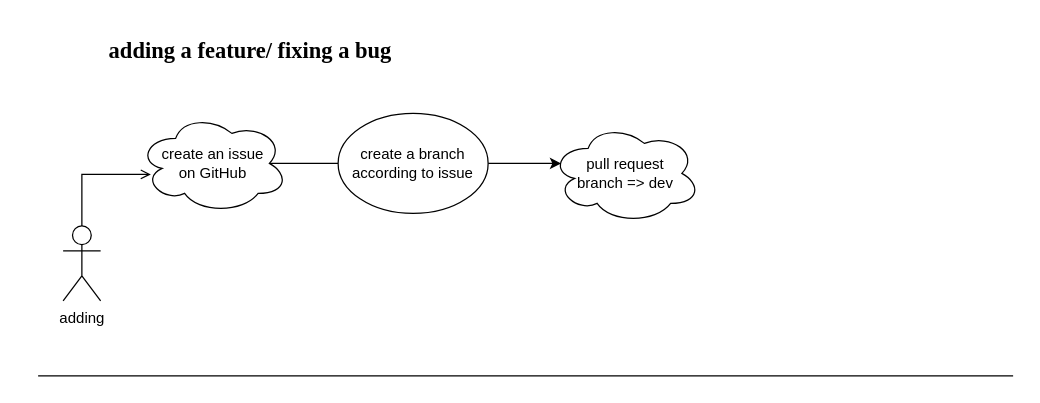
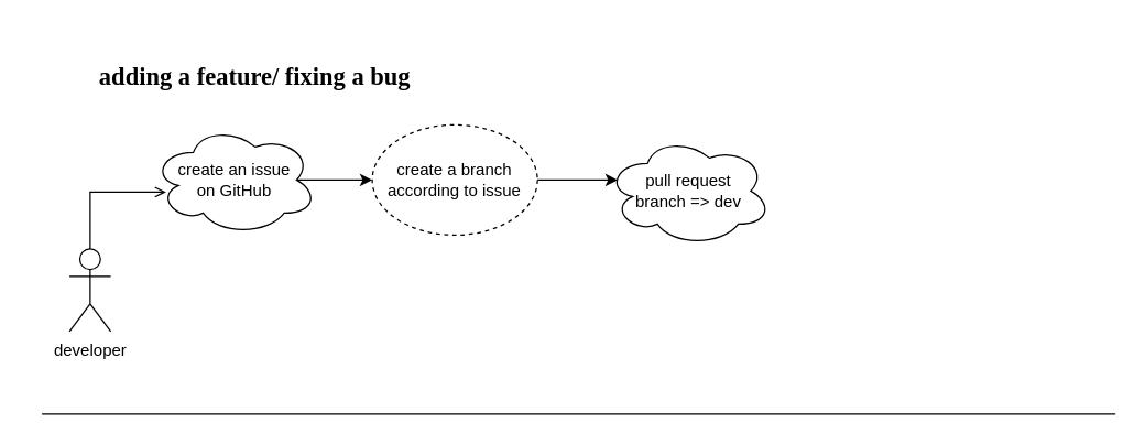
  <mxCell id="0" />
  <mxCell id="1" parent="0" />
  <mxCell id="2" style="edgeStyle=orthogonalEdgeStyle;rounded=0;orthogonalLoop=1;jettySize=auto;html=1;entryX=0.085;entryY=0.61;entryDx=0;entryDy=0;entryPerimeter=0;endArrow=open;" edge="1" parent="1" source="3" target="7"><mxGeometry relative="1" as="geometry"><Array as="points"><mxPoint x="65" y="139" /></Array></mxGeometry></mxCell>
- <mxCell id="3" value="adding" style="shape=umlActor;verticalLabelPosition=bottom;verticalAlign=top;html=1;outlineConnect=0;" vertex="1" parent="1"><mxGeometry x="50" y="180" width="30" height="60" as="geometry" /></mxCell>
+ <mxCell id="3" value="developer" style="shape=umlActor;verticalLabelPosition=bottom;verticalAlign=top;html=1;outlineConnect=0;" vertex="1" parent="1"><mxGeometry x="50" y="180" width="30" height="60" as="geometry" /></mxCell>
  <mxCell id="4" value="" style="endArrow=none;html=1;rounded=0;" edge="1" parent="1"><mxGeometry width="50" height="50" relative="1" as="geometry"><mxPoint x="30" y="300" as="sourcePoint" /><mxPoint x="810" y="300" as="targetPoint" /></mxGeometry></mxCell>
- <mxCell id="5" value="&lt;h2&gt;&lt;font style=&quot;&quot; face=&quot;Verdana&quot;&gt;adding a feature/ fixing a bug&lt;/font&gt;&lt;/h2&gt;" style="text;html=1;align=center;verticalAlign=middle;whiteSpace=wrap;rounded=0;" vertex="1" parent="1"><mxGeometry x="35" y="5" width="330" height="70" as="geometry" /></mxCell>
- <mxCell id="6" value="" style="edgeStyle=orthogonalEdgeStyle;rounded=0;orthogonalLoop=1;jettySize=auto;html=1;exitX=0.875;exitY=0.5;exitDx=0;exitDy=0;exitPerimeter=0;endArrow=none;" edge="1" parent="1" source="7" target="9"><mxGeometry relative="1" as="geometry" /></mxCell>
+ <mxCell id="5" value="&lt;h2&gt;&lt;font style=&quot;&quot; face=&quot;Verdana&quot;&gt;adding a feature/ fixing a bug&lt;/font&gt;&lt;/h2&gt;" style="text;html=1;align=center;verticalAlign=middle;whiteSpace=wrap;rounded=0;" vertex="1" parent="1"><mxGeometry x="20" width="330" height="70" as="geometry" y="20" /></mxCell>
+ <mxCell id="6" value="" style="edgeStyle=orthogonalEdgeStyle;rounded=0;orthogonalLoop=1;jettySize=auto;html=1;exitX=0.875;exitY=0.5;exitDx=0;exitDy=0;exitPerimeter=0;" edge="1" parent="1" source="7" target="9"><mxGeometry relative="1" as="geometry" /></mxCell>
  <mxCell id="7" value="create an issue&lt;div&gt;on GitHub&lt;/div&gt;" style="ellipse;shape=cloud;whiteSpace=wrap;html=1;" vertex="1" parent="1"><mxGeometry x="110" y="90" width="120" height="80" as="geometry" /></mxCell>
  <mxCell id="8" value="" style="edgeStyle=orthogonalEdgeStyle;rounded=0;orthogonalLoop=1;jettySize=auto;html=1;entryX=0.07;entryY=0.4;entryDx=0;entryDy=0;entryPerimeter=0;" edge="1" parent="1" source="9" target="10"><mxGeometry relative="1" as="geometry" /></mxCell>
- <mxCell id="9" value="create a branch&lt;div&gt;according to issue&lt;/div&gt;" style="ellipse;whiteSpace=wrap;html=1;" vertex="1" parent="1"><mxGeometry x="270" y="90" width="120" height="80" as="geometry" /></mxCell>
+ <mxCell id="9" value="create a branch&lt;div&gt;according to issue&lt;/div&gt;" style="ellipse;whiteSpace=wrap;html=1;dashed=1;" vertex="1" parent="1"><mxGeometry x="270" y="90" width="120" height="80" as="geometry" /></mxCell>
  <mxCell id="10" value="pull request&lt;div&gt;branch&amp;nbsp;&lt;span style=&quot;background-color: transparent; color: light-dark(rgb(0, 0, 0), rgb(255, 255, 255));&quot;&gt;=&amp;gt; dev&lt;/span&gt;&lt;/div&gt;" style="ellipse;shape=cloud;whiteSpace=wrap;html=1;" vertex="1" parent="1"><mxGeometry x="440" y="98" width="120" height="80" as="geometry" /></mxCell>
